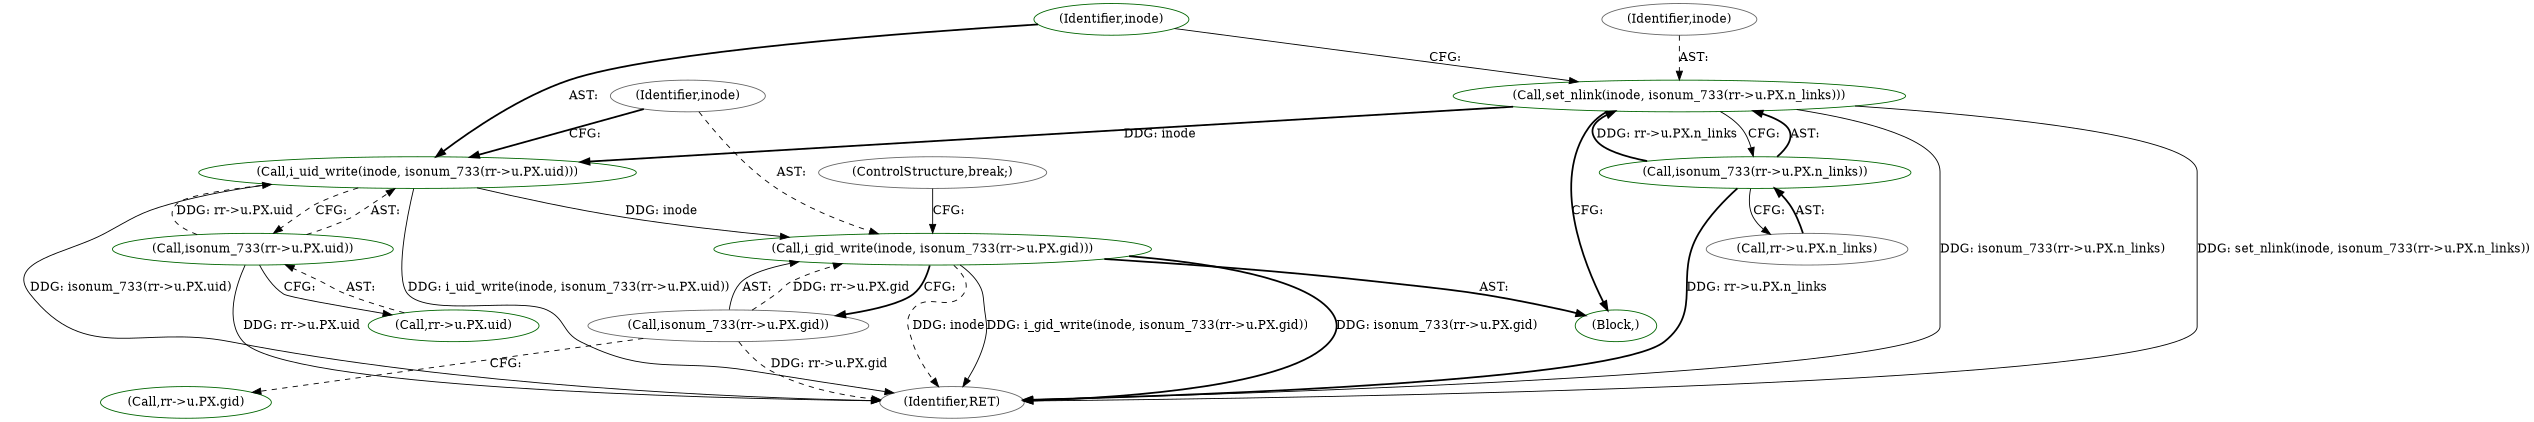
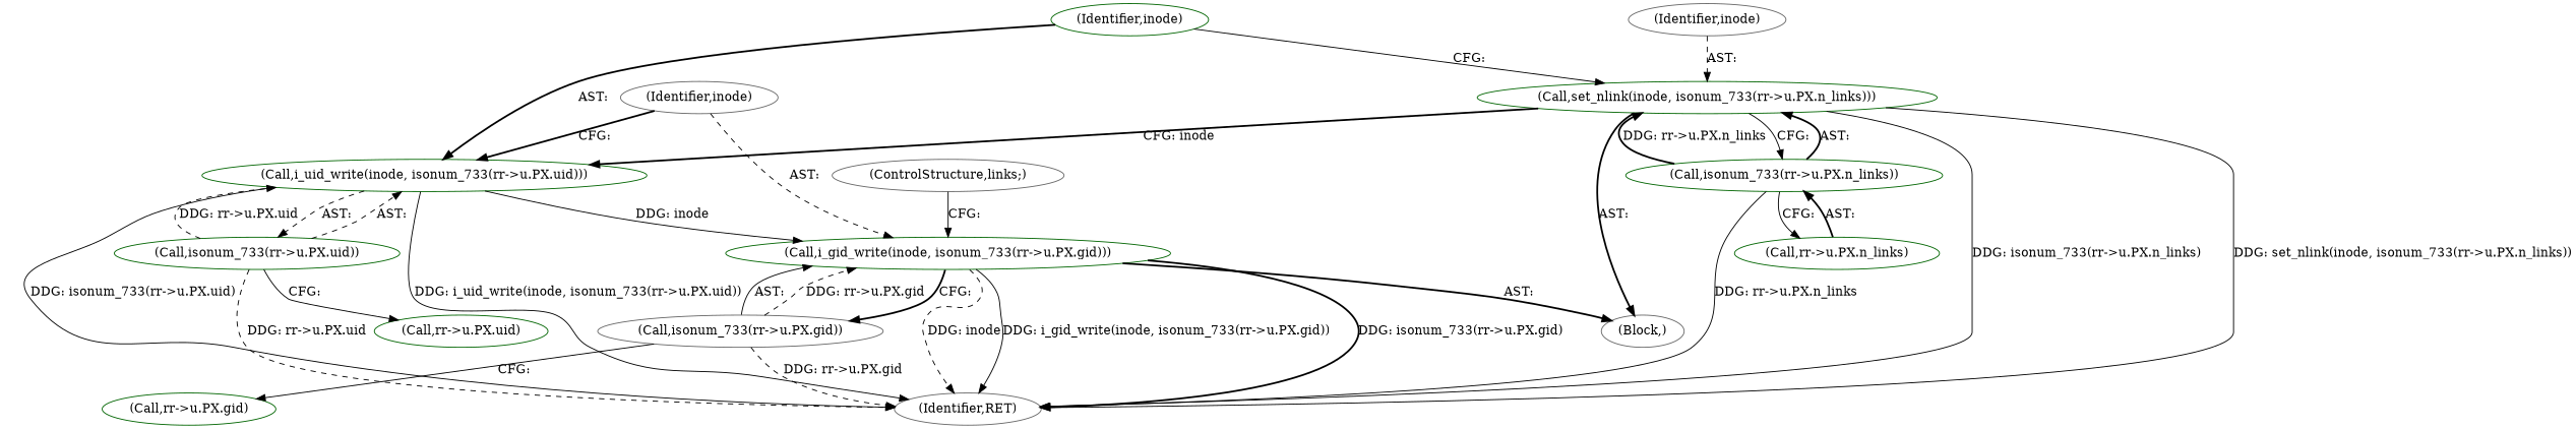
  digraph {
    node [color=darkgreen]
    edge [style=solid]
    n1 [label="(Call,i_gid_write(inode, isonum_733(rr->u.PX.gid)))"]
    n2 [color=gray40 label="(Call,isonum_733(rr->u.PX.gid))"]
-   n3 [label="(Block,)"]
+   n3 [color=gray40 label="(Block,)"]
    n4 [color=gray40 label="(Identifier,RET)"]
    n5 [label="(Call,rr->u.PX.gid)"]
    n6 [label="(Call,i_uid_write(inode, isonum_733(rr->u.PX.uid)))"]
    n7 [label="(Call,isonum_733(rr->u.PX.uid))"]
    n8 [label="(Call,rr->u.PX.uid)"]
    n9 [label="(Call,set_nlink(inode, isonum_733(rr->u.PX.n_links)))"]
    n10 [label="(Call,isonum_733(rr->u.PX.n_links))"]
-   n11 [color=gray40 label="(Call,rr->u.PX.n_links)"]
+   n11 [label="(Call,rr->u.PX.n_links)"]
    n12 [color=gray40 label="(Identifier,inode)"]
    n13 [label="(Identifier,inode)"]
-   n14 [color=gray40 label="(ControlStructure,break;)"]
+   n14 [color=gray40 label="(ControlStructure,links;)"]
    n15 [color=gray40 label="(Identifier,inode)"]
    n1 -> n2 [label="CFG: " style=bold]
    n1 -> n3 [label="AST: " style=bold]
    n1 -> n4 [label="DDG: isonum_733(rr->u.PX.gid)" style=bold]
    n1 -> n4 [label="DDG: inode" style=dashed]
    n1 -> n4 [label="DDG: i_gid_write(inode, isonum_733(rr->u.PX.gid))"]
    n2 -> n1 [label="AST: "]
    n2 -> n1 [label="DDG: rr->u.PX.gid" style=dashed]
    n2 -> n4 [label="DDG: rr->u.PX.gid" style=dashed]
-   n2 -> n5 [label="CFG: " style=dashed]
+   n2 -> n5 [label="CFG: "]
    n6 -> n1 [label="DDG: inode"]
    n6 -> n4 [label="DDG: i_uid_write(inode, isonum_733(rr->u.PX.uid))"]
    n6 -> n4 [label="DDG: isonum_733(rr->u.PX.uid)"]
-   n6 -> n7 [label="CFG: " style=dashed]
-   n7 -> n4 [label="DDG: rr->u.PX.uid"]
+   n6 -> n7 [label="AST: " style=dashed]
+   n7 -> n4 [label="DDG: rr->u.PX.uid" style=dashed]
    n7 -> n6 [label="AST: " style=dashed]
    n7 -> n6 [label="DDG: rr->u.PX.uid" style=dashed]
    n7 -> n8 [label="CFG: "]
-   n8 -> n7 [label="AST: " style=dashed]
-   n9 -> n3 [label="CFG: " style=bold]
+   n9 -> n3 [label="AST: " style=bold]
    n9 -> n4 [label="DDG: isonum_733(rr->u.PX.n_links)"]
    n9 -> n4 [label="DDG: set_nlink(inode, isonum_733(rr->u.PX.n_links))"]
-   n9 -> n6 [label="DDG: inode" style=bold]
+   n9 -> n6 [label="CFG: inode" style=bold]
    n9 -> n10 [label="CFG: "]
-   n10 -> n4 [label="DDG: rr->u.PX.n_links" style=bold]
+   n10 -> n4 [label="DDG: rr->u.PX.n_links"]
    n10 -> n9 [label="AST: " style=bold]
    n10 -> n9 [label="DDG: rr->u.PX.n_links" style=bold]
    n10 -> n11 [label="CFG: "]
    n11 -> n10 [label="AST: " style=bold]
    n12 -> n1 [label="AST: " style=dashed]
    n12 -> n6 [label="CFG: " style=bold]
    n13 -> n6 [label="AST: " style=bold]
    n13 -> n9 [label="CFG: "]
    n14 -> n1 [label="CFG: "]
    n15 -> n9 [label="AST: " style=dashed]
  }
